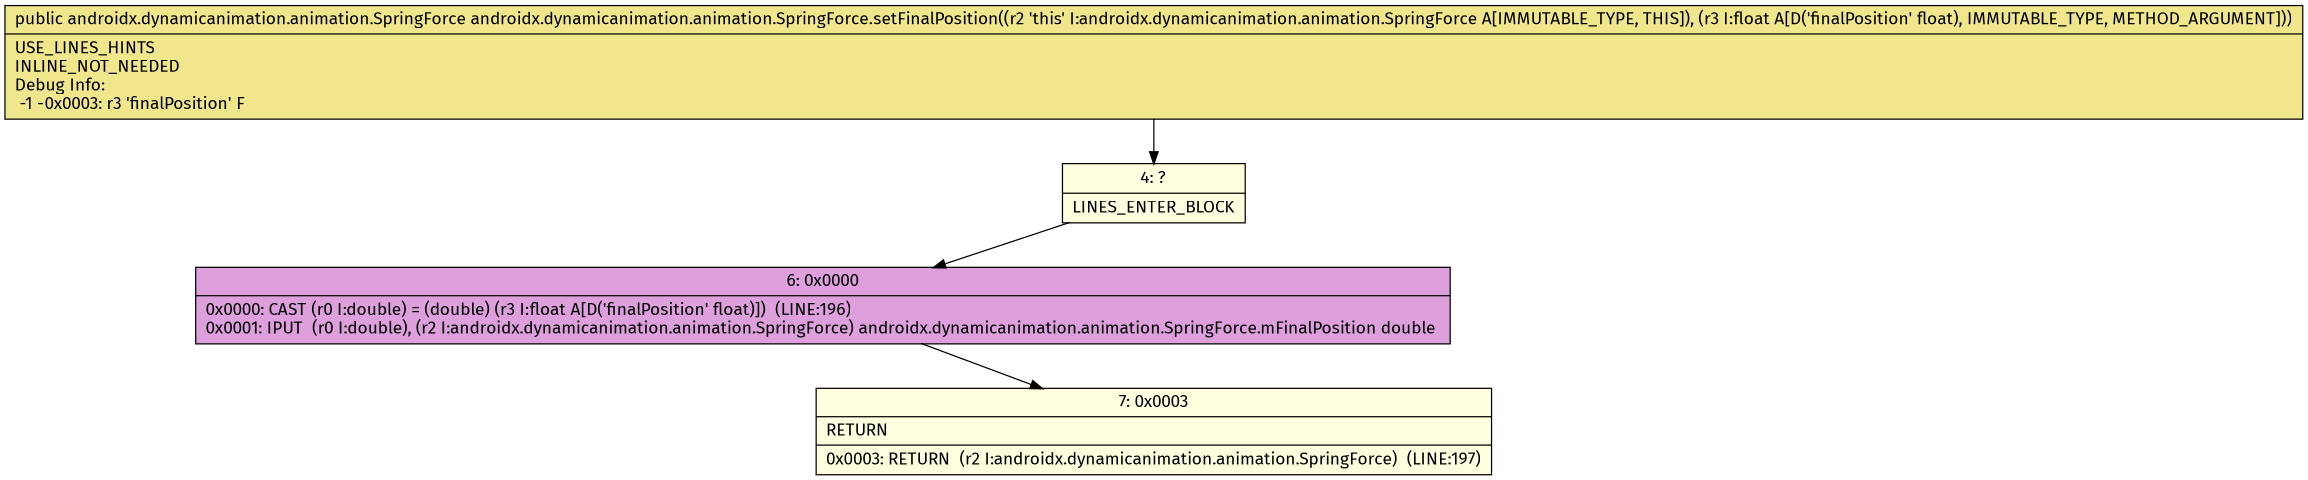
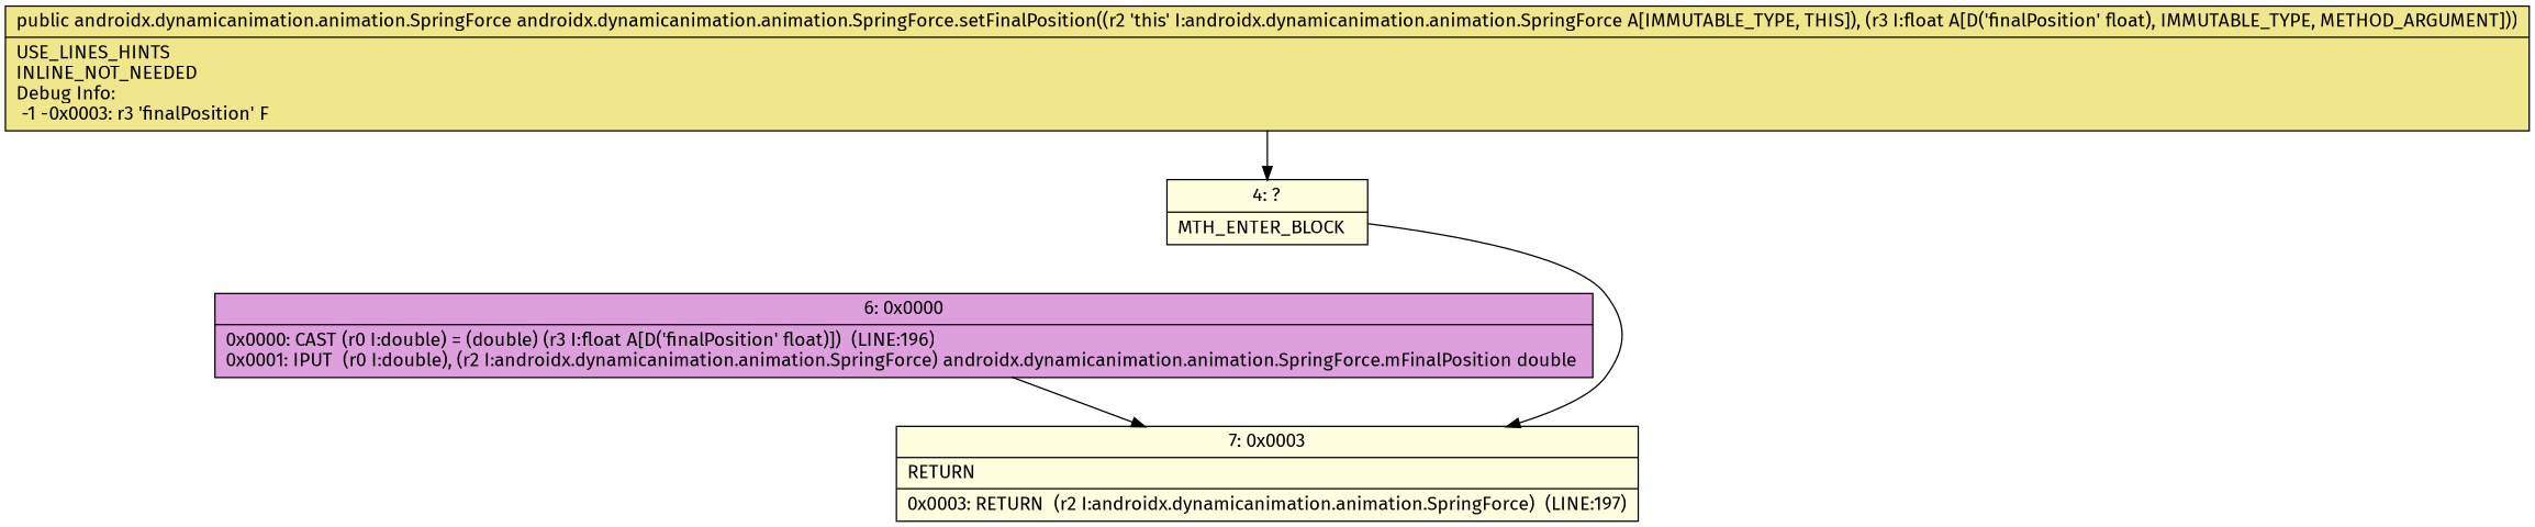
  digraph {
    fontname="Fira Sans"
    node [fillcolor=lightyellow fontname="Fira Sans" shape=record style=filled]
    edge [fontname="Fira Sans"]
-   n1 [label="{4\:\ ?|LINES_ENTER_BLOCK\l}"]
+   n1 [label="{4\:\ ?|MTH_ENTER_BLOCK\l}"]
    n2 [fillcolor=plum label="{6\:\ 0x0000|0x0000: CAST (r0 I:double) = (double) (r3 I:float A[D('finalPosition' float)])  (LINE:196)\l0x0001: IPUT  (r0 I:double), (r2 I:androidx.dynamicanimation.animation.SpringForce) androidx.dynamicanimation.animation.SpringForce.mFinalPosition double \l}"]
    n3 [label="{7\:\ 0x0003|RETURN\l|0x0003: RETURN  (r2 I:androidx.dynamicanimation.animation.SpringForce)  (LINE:197)\l}"]
    n4 [fillcolor=khaki label="{public androidx.dynamicanimation.animation.SpringForce androidx.dynamicanimation.animation.SpringForce.setFinalPosition((r2 'this' I:androidx.dynamicanimation.animation.SpringForce A[IMMUTABLE_TYPE, THIS]), (r3 I:float A[D('finalPosition' float), IMMUTABLE_TYPE, METHOD_ARGUMENT]))  | USE_LINES_HINTS\lINLINE_NOT_NEEDED\lDebug Info:\l  \-1 \-0x0003: r3 'finalPosition' F\l}"]
-   n1 -> n2
+   n1 -> n3
    n2 -> n3
    n4 -> n1
  }
